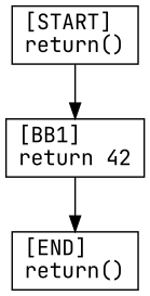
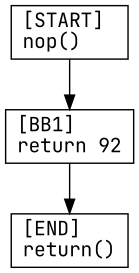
  digraph {
    fontname="JetBrains Mono"
    node [fontname="JetBrains Mono" shape=box]
    edge [fontname="JetBrains Mono"]
    n1 [label="[END]\lreturn()\l"]
-   n2 [label="[START]\lreturn()\l"]
-   n3 [label="[BB1]\lreturn 42\l"]
+   n2 [label="[START]\lnop()\l"]
+   n3 [label="[BB1]\lreturn 92\l"]
    n2 -> n3
    n3 -> n1
  }
